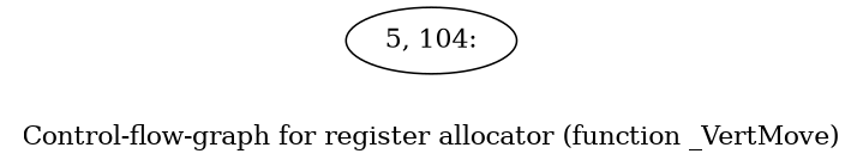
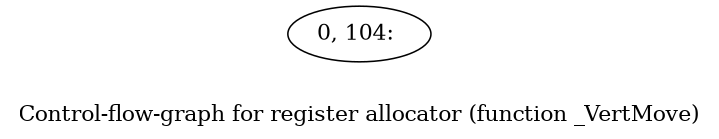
  digraph {
    label="Control-flow-graph for register allocator (function _VertMove)"
-   n1 [label="5, 104:"]
+   n1 [label="0, 104: "]
  }
